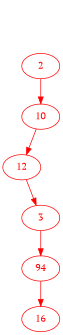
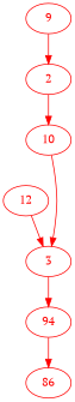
  digraph {
    fontname="PT Serif"
    node [color=red fontcolor=red fontname="PT Serif"]
    edge [color=red fontname="PT Serif"]
    2
    10
    12
    n4 [label=3]
    n5 [label=94]
-   16
+   16 [label=86]
+   9
    2 -> 10
-   10 -> 12
+   10 -> n4
    12 -> n4
    n4 -> n5
    n5 -> 16
+   9 -> 2
  }
